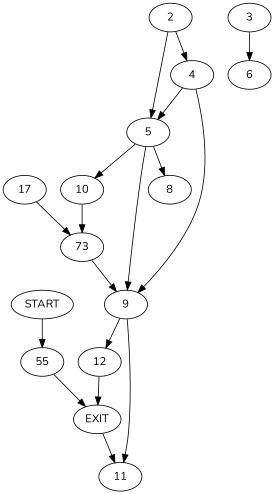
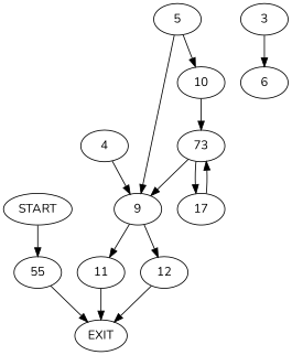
  digraph {
    fontname=Nunito
    node [fontname=Nunito]
    edge [fontname=Nunito]
    n1 [label=START]
    n2 [label=55]
    n3 [label=EXIT]
-   2
    4
    5
    3
    6
    9
-   8
    10
    11
    12
    n14 [label=73]
    n15 [label=17]
    n1 -> n2
    n2 -> n3
-   2 -> 4
-   2 -> 5
-   4 -> 5
    4 -> 9
    5 -> 9
-   5 -> 8
    5 -> 10
    3 -> 6
    9 -> 11
    9 -> 12
    10 -> n14
-   n3 -> 11
+   11 -> n3
    12 -> n3
    n14 -> 9
+   n14 -> n15
    n15 -> n14
  }
